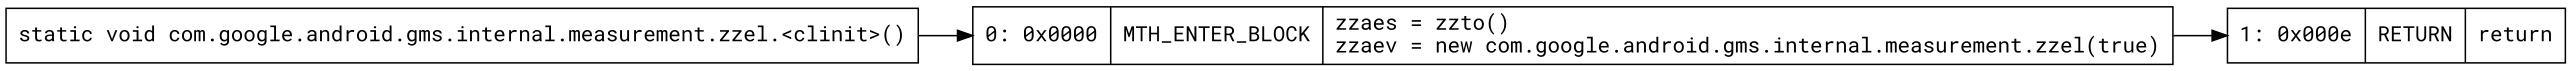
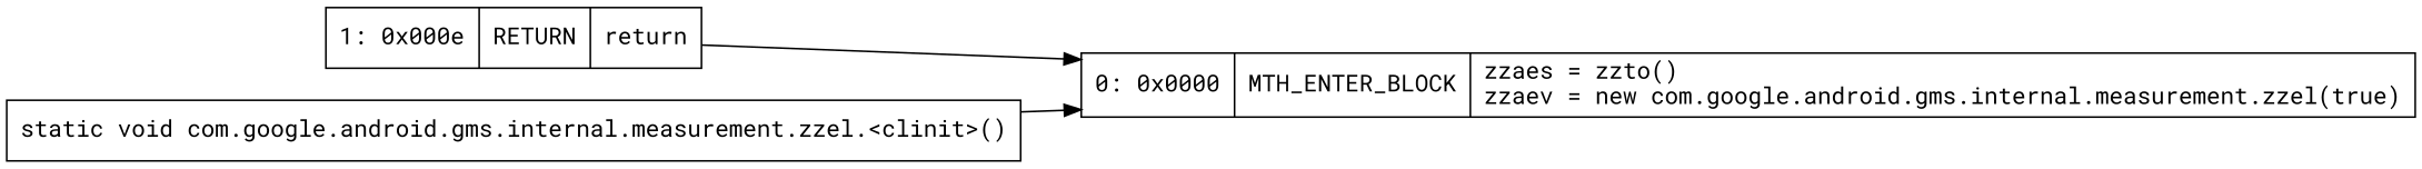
  digraph {
    rankdir=LR
    fontname="Roboto Mono"
    node [shape=record fontname="Roboto Mono"]
    edge [fontname="Roboto Mono"]
    n1 [label="{0\:\ 0x0000|MTH_ENTER_BLOCK\l|zzaes = zzto()\lzzaev = new com.google.android.gms.internal.measurement.zzel(true)\l}"]
    n2 [label="{1\:\ 0x000e|RETURN\l|return\l}"]
    n3 [label="{static void com.google.android.gms.internal.measurement.zzel.\<clinit\>() }"]
-   n1 -> n2
+   n2 -> n1
    n3 -> n1
  }
